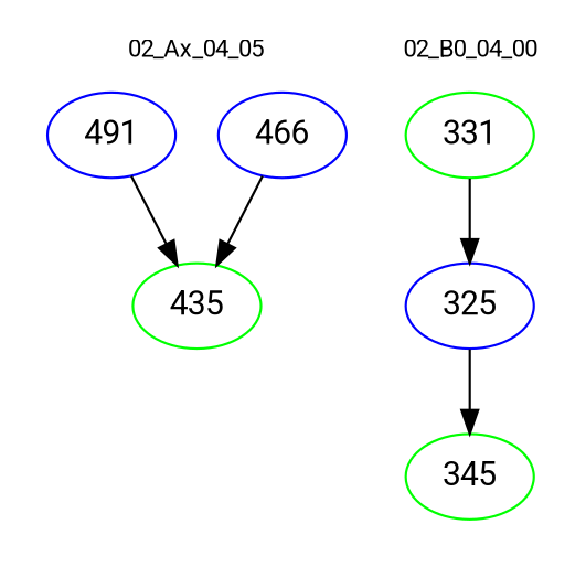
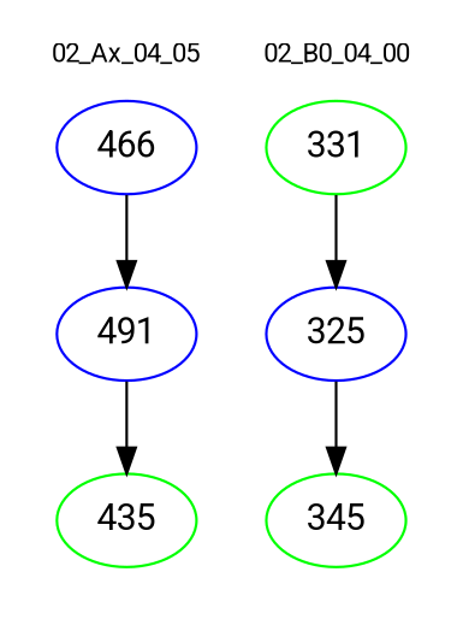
  digraph {
    fontname=Roboto
    node [color=blue fontname=Roboto]
    edge [color=black fontname=Roboto]
    n1 [label=466]
    n2 [label=491]
    n3 [color=green label=435]
    n4 [color=green label=331]
    n5 [label=325]
    n6 [color=green label=345]
    subgraph cluster_1 {
      color=white
      fontsize=10
      label="02_Ax_04_05"
      n1
      n2
      n3
    }
    subgraph cluster_2 {
      color=white
      fontsize=10
      label="02_B0_04_00"
      n4
      n5
      n6
    }
-   n1 -> n3
+   n1 -> n2
    n2 -> n3
    n4 -> n5
    n5 -> n6
  }
